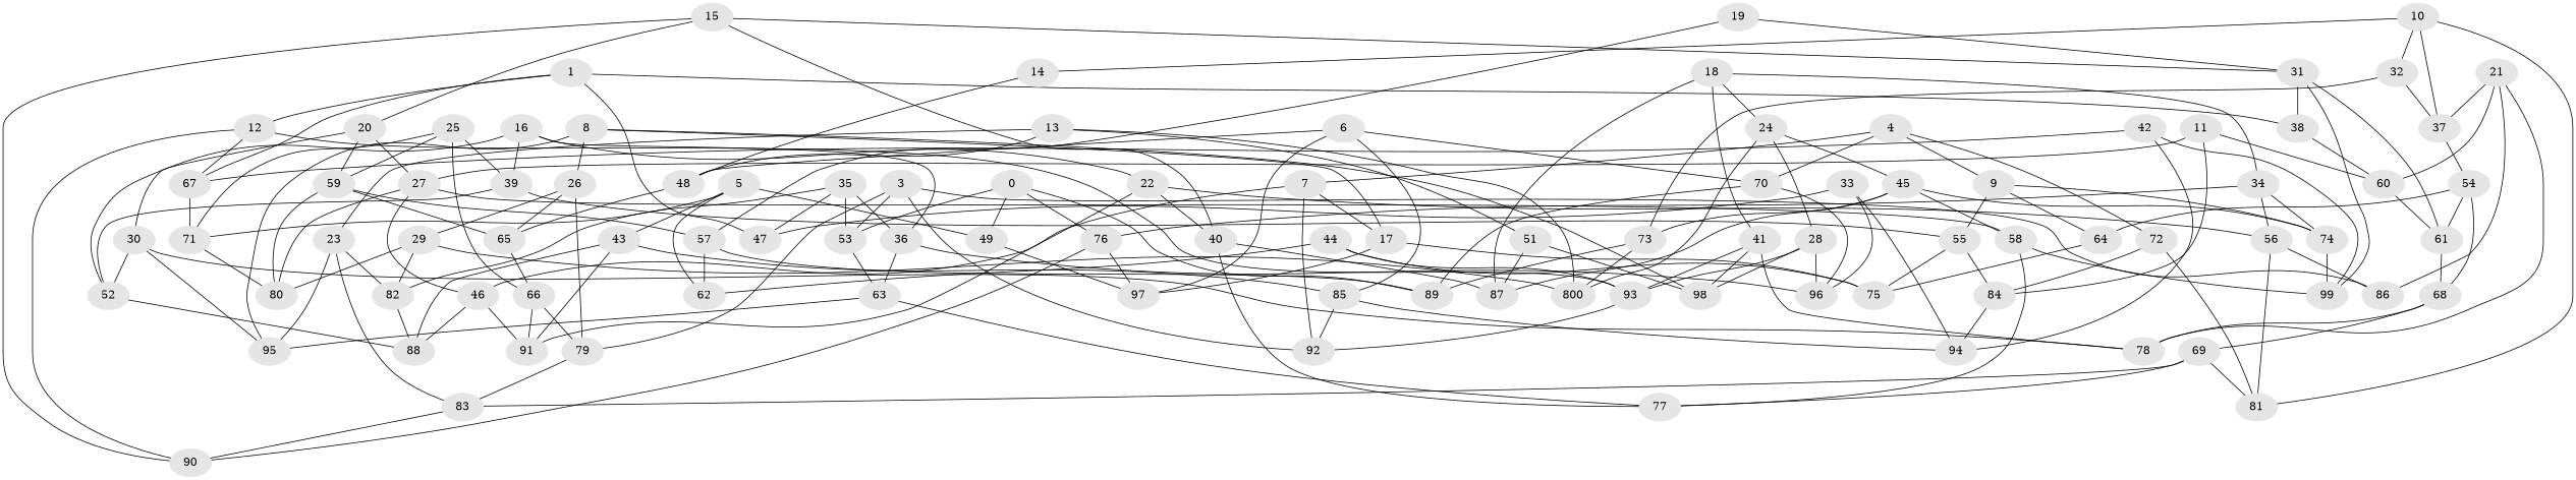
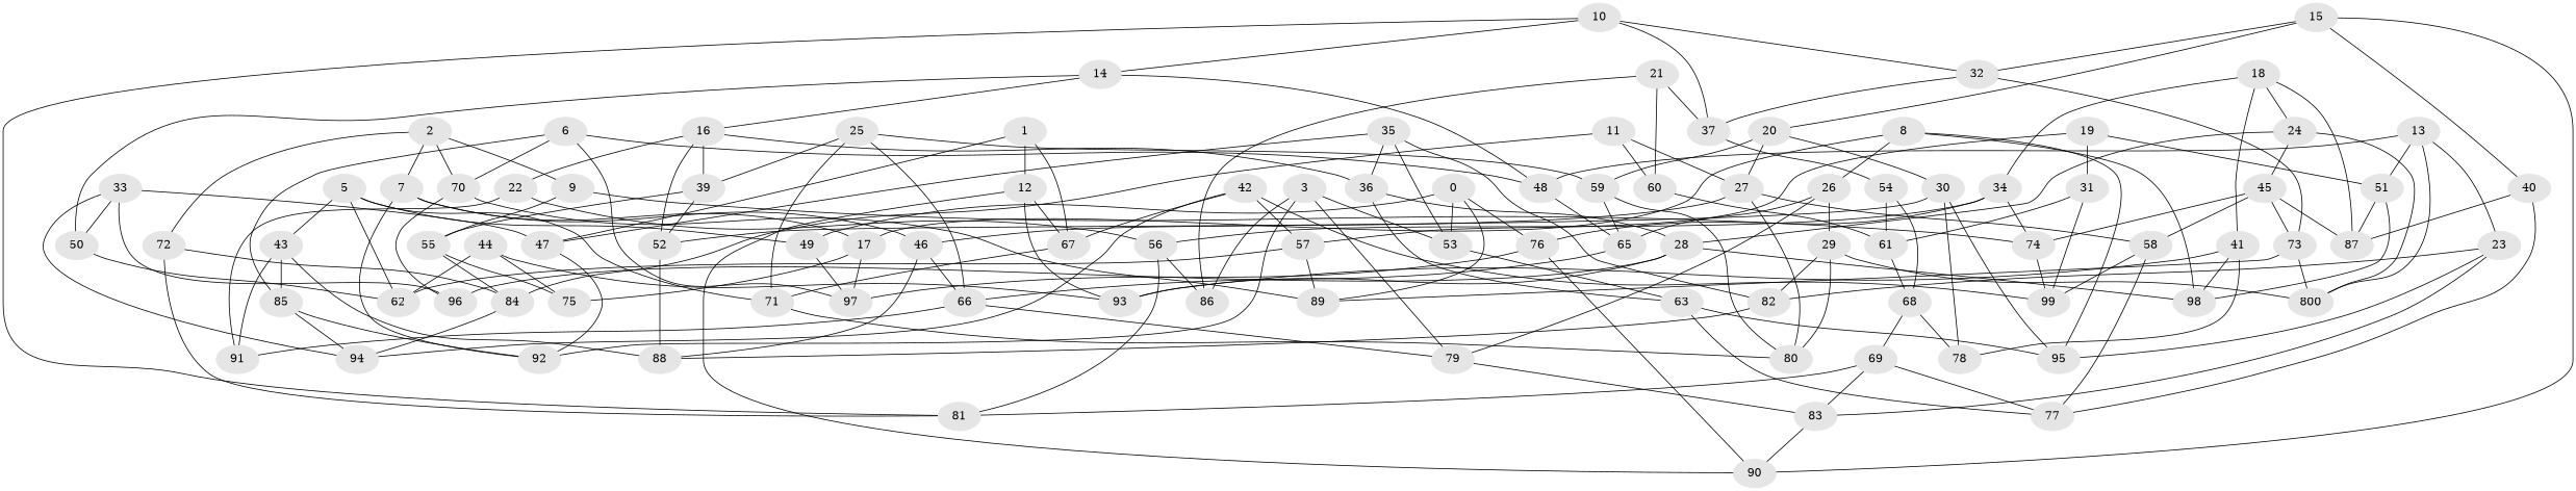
  graph {
    node [color=gray90 style=filled]
    1
    12
-   38
    47
    67
    90
    93
    60
    92
    71
    n11 [label=0]
    49
    53
    76
    89
    97
    63
    3
    79
    86
    83
-   4
+   4 [label=2]
    7
    9
    70
    72
    17
    46
    55
-   64
    74
    96
    81
    84
    5
    43
    62
    85
    91
    88
    80
    6
    48
    65
    94
    75
    8
    26
    95
    98
    29
    99
    10
    14
    32
    37
    16
+   50
    73
    54
    11
    27
    58
    61
    13
    23
    51
    n68 [label=800]
    82
    87
    22
    36
    39
    52
    15
    20
    40
    30
    59
    77
    56
    18
    24
    34
    41
    28
    45
    78
    19
    31
    57
    21
    25
    66
    68
    33
    35
    42
    44
    69
    1 -- 12
-   1 -- 38
    1 -- 47
    1 -- 67
    12 -- 67
    12 -- 90
    12 -- 93
-   38 -- 60
-   93 -- 92
+   47 -- 92
    67 -- 71
    60 -- 61
    71 -- 80
    n11 -- 49
    n11 -- 53
    n11 -- 76
    n11 -- 89
    49 -- 97
    53 -- 63
    76 -- 90
    76 -- 97
    63 -- 95
    63 -- 77
    3 -- 92
    3 -- 53
    3 -- 79
    3 -- 86
    79 -- 83
    83 -- 90
    4 -- 7
    4 -- 9
    4 -- 70
    4 -- 72
    7 -- 92
    7 -- 17
    7 -- 46
    9 -- 55
-   9 -- 64
    9 -- 74
    70 -- 89
    70 -- 96
    72 -- 81
    72 -- 84
    17 -- 97
    17 -- 75
-   46 -- 91
+   46 -- 66
    46 -- 88
    55 -- 84
    55 -- 75
-   64 -- 75
    74 -- 99
    84 -- 94
    5 -- 71
    5 -- 49
    5 -- 43
    5 -- 62
    43 -- 85
    43 -- 91
    43 -- 88
    85 -- 92
    85 -- 94
    6 -- 97
    6 -- 70
    6 -- 85
    6 -- 48
    48 -- 65
    65 -- 66
    8 -- 17
    8 -- 26
    8 -- 95
    8 -- 98
    26 -- 79
    26 -- 65
    26 -- 29
    29 -- 80
    29 -- n68
    29 -- 82
    10 -- 81
    10 -- 14
    10 -- 32
    10 -- 37
    14 -- 48
+   14 -- 16
+   14 -- 50
    32 -- 37
    32 -- 73
    37 -- 54
    16 -- 22
    16 -- 36
    16 -- 39
    16 -- 52
+   50 -- 62
    73 -- 89
    73 -- n68
-   54 -- 64
    54 -- 61
    54 -- 68
    11 -- 60
    11 -- 84
    11 -- 27
    27 -- 46
    27 -- 80
    27 -- 58
    58 -- 99
    58 -- 77
    61 -- 68
    13 -- 48
    13 -- 23
    13 -- 51
    13 -- n68
    23 -- 83
    23 -- 95
    23 -- 82
    51 -- 98
    51 -- 87
    82 -- 88
    22 -- 91
-   22 -- 40
    22 -- 56
    36 -- 63
-   36 -- 96
+   36 -- 28
    39 -- 55
    39 -- 52
    52 -- 88
    15 -- 90
-   15 -- 31
+   15 -- 32
    15 -- 20
    15 -- 40
    20 -- 27
    20 -- 30
    20 -- 59
    40 -- 87
    40 -- 77
    30 -- 95
    30 -- 52
    30 -- 78
    59 -- 80
    59 -- 65
    56 -- 86
    56 -- 81
    18 -- 87
    18 -- 24
    18 -- 34
    18 -- 41
    24 -- n68
    24 -- 28
    24 -- 45
    34 -- 76
    34 -- 74
    34 -- 56
    41 -- 93
    41 -- 98
    41 -- 78
    28 -- 93
    28 -- 96
    28 -- 98
    45 -- 74
    45 -- 73
    45 -- 58
    45 -- 87
+   19 -- 51
    19 -- 31
    19 -- 57
-   31 -- 38
    31 -- 99
    31 -- 61
    57 -- 89
    57 -- 62
    21 -- 60
    21 -- 86
    21 -- 37
-   21 -- 78
    25 -- 71
    25 -- 39
    25 -- 59
    25 -- 66
    66 -- 79
    66 -- 91
    68 -- 78
    68 -- 69
    33 -- 47
    33 -- 96
    33 -- 94
+   33 -- 50
    35 -- 47
    35 -- 53
    35 -- 82
    35 -- 36
    42 -- 67
    42 -- 94
    42 -- 99
-   59 -- 57
+   42 -- 57
    44 -- 93
    44 -- 62
    44 -- 75
    69 -- 83
    69 -- 81
    69 -- 77
  }
